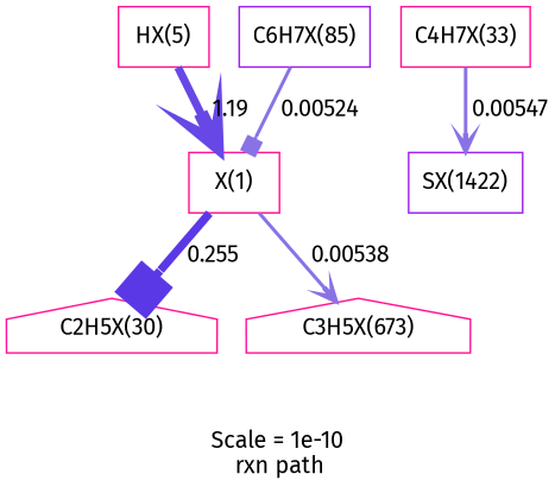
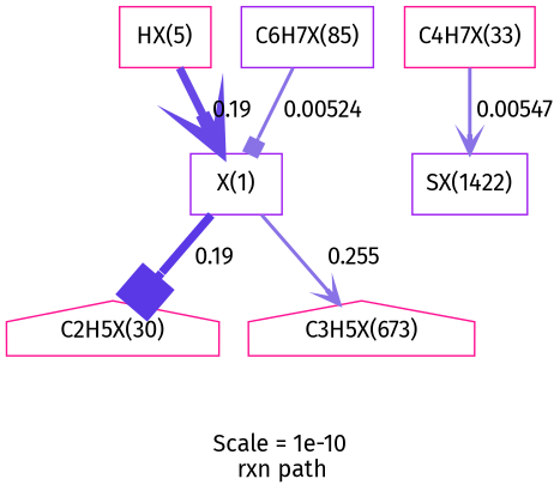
  digraph {
    fontname="Fira Sans"
    label="Scale = 1e-10\l rxn path"
    node [color=deeppink fontname="Fira Sans" shape=box]
    edge [arrowhead=vee arrowsize=1.03 color="0.7, 0.505, 0.9" fontname="Fira Sans"]
    n1 [label="HX(5)"]
-   n2 [label="X(1)"]
+   n2 [color=purple label="X(1)"]
    n3 [label="C2H5X(30)" shape=house]
    n4 [label="C3H5X(673)" shape=house]
    n5 [color=purple label="C6H7X(85)"]
    n6 [label="C4H7X(33)"]
    n7 [color=purple label="SX(1422)"]
-   n1 -> n2 [arrowsize=2.37 color="0.7, 0.69, 0.9" label=" 1.19" style="setlinewidth(4.75)"]
-   n2 -> n3 [arrowhead=box arrowsize=2.48 color="0.7, 0.755, 0.9" label=" 0.255" style="setlinewidth(4.97)"]
-   n2 -> n4 [label=" 0.00538" style="setlinewidth(2.06)"]
+   n1 -> n2 [arrowsize=2.37 color="0.7, 0.69, 0.9" label=" 0.19" style="setlinewidth(4.75)"]
+   n2 -> n3 [arrowhead=box arrowsize=2.48 color="0.7, 0.755, 0.9" label=" 0.19" style="setlinewidth(4.97)"]
+   n2 -> n4 [label=" 0.255" style="setlinewidth(2.06)"]
    n5 -> n2 [arrowhead=box arrowsize=1.02 label=" 0.00524" style="setlinewidth(2.04)"]
    n6 -> n7 [label=" 0.00547" style="setlinewidth(2.07)"]
  }
